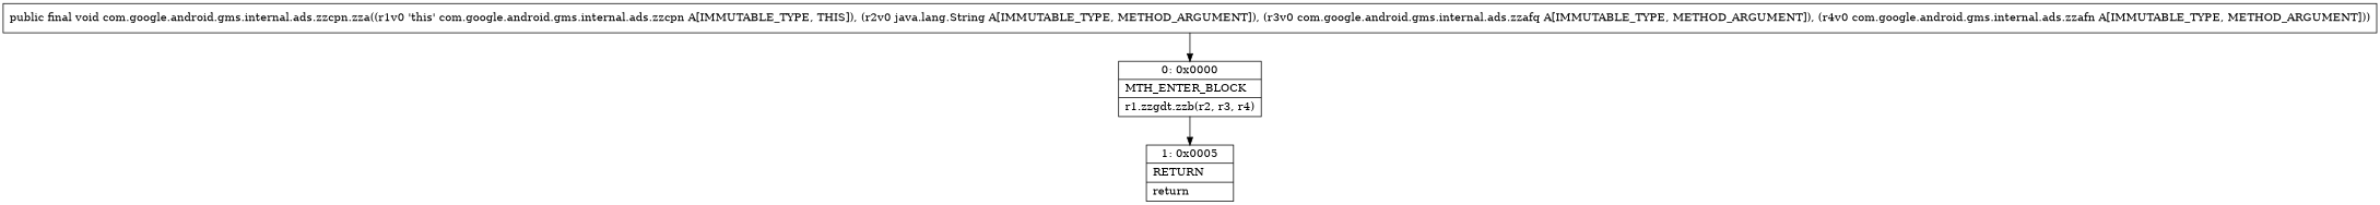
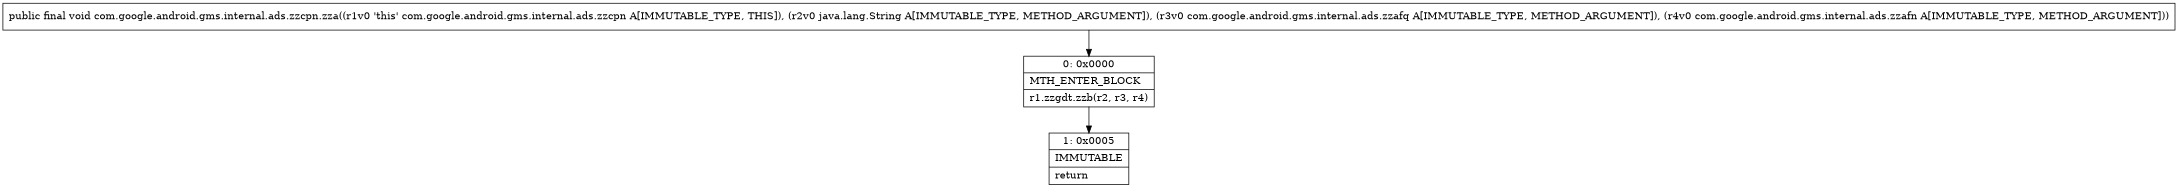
  digraph {
    node [shape=record]
    n1 [label="{0\:\ 0x0000|MTH_ENTER_BLOCK\l|r1.zzgdt.zzb(r2, r3, r4)\l}"]
-   n2 [label="{1\:\ 0x0005|RETURN\l|return\l}"]
+   n2 [label="{1\:\ 0x0005|IMMUTABLE\l|return\l}"]
    n3 [label="{public final void com.google.android.gms.internal.ads.zzcpn.zza((r1v0 'this' com.google.android.gms.internal.ads.zzcpn A[IMMUTABLE_TYPE, THIS]), (r2v0 java.lang.String A[IMMUTABLE_TYPE, METHOD_ARGUMENT]), (r3v0 com.google.android.gms.internal.ads.zzafq A[IMMUTABLE_TYPE, METHOD_ARGUMENT]), (r4v0 com.google.android.gms.internal.ads.zzafn A[IMMUTABLE_TYPE, METHOD_ARGUMENT])) }"]
    n1 -> n2
    n3 -> n1
  }
